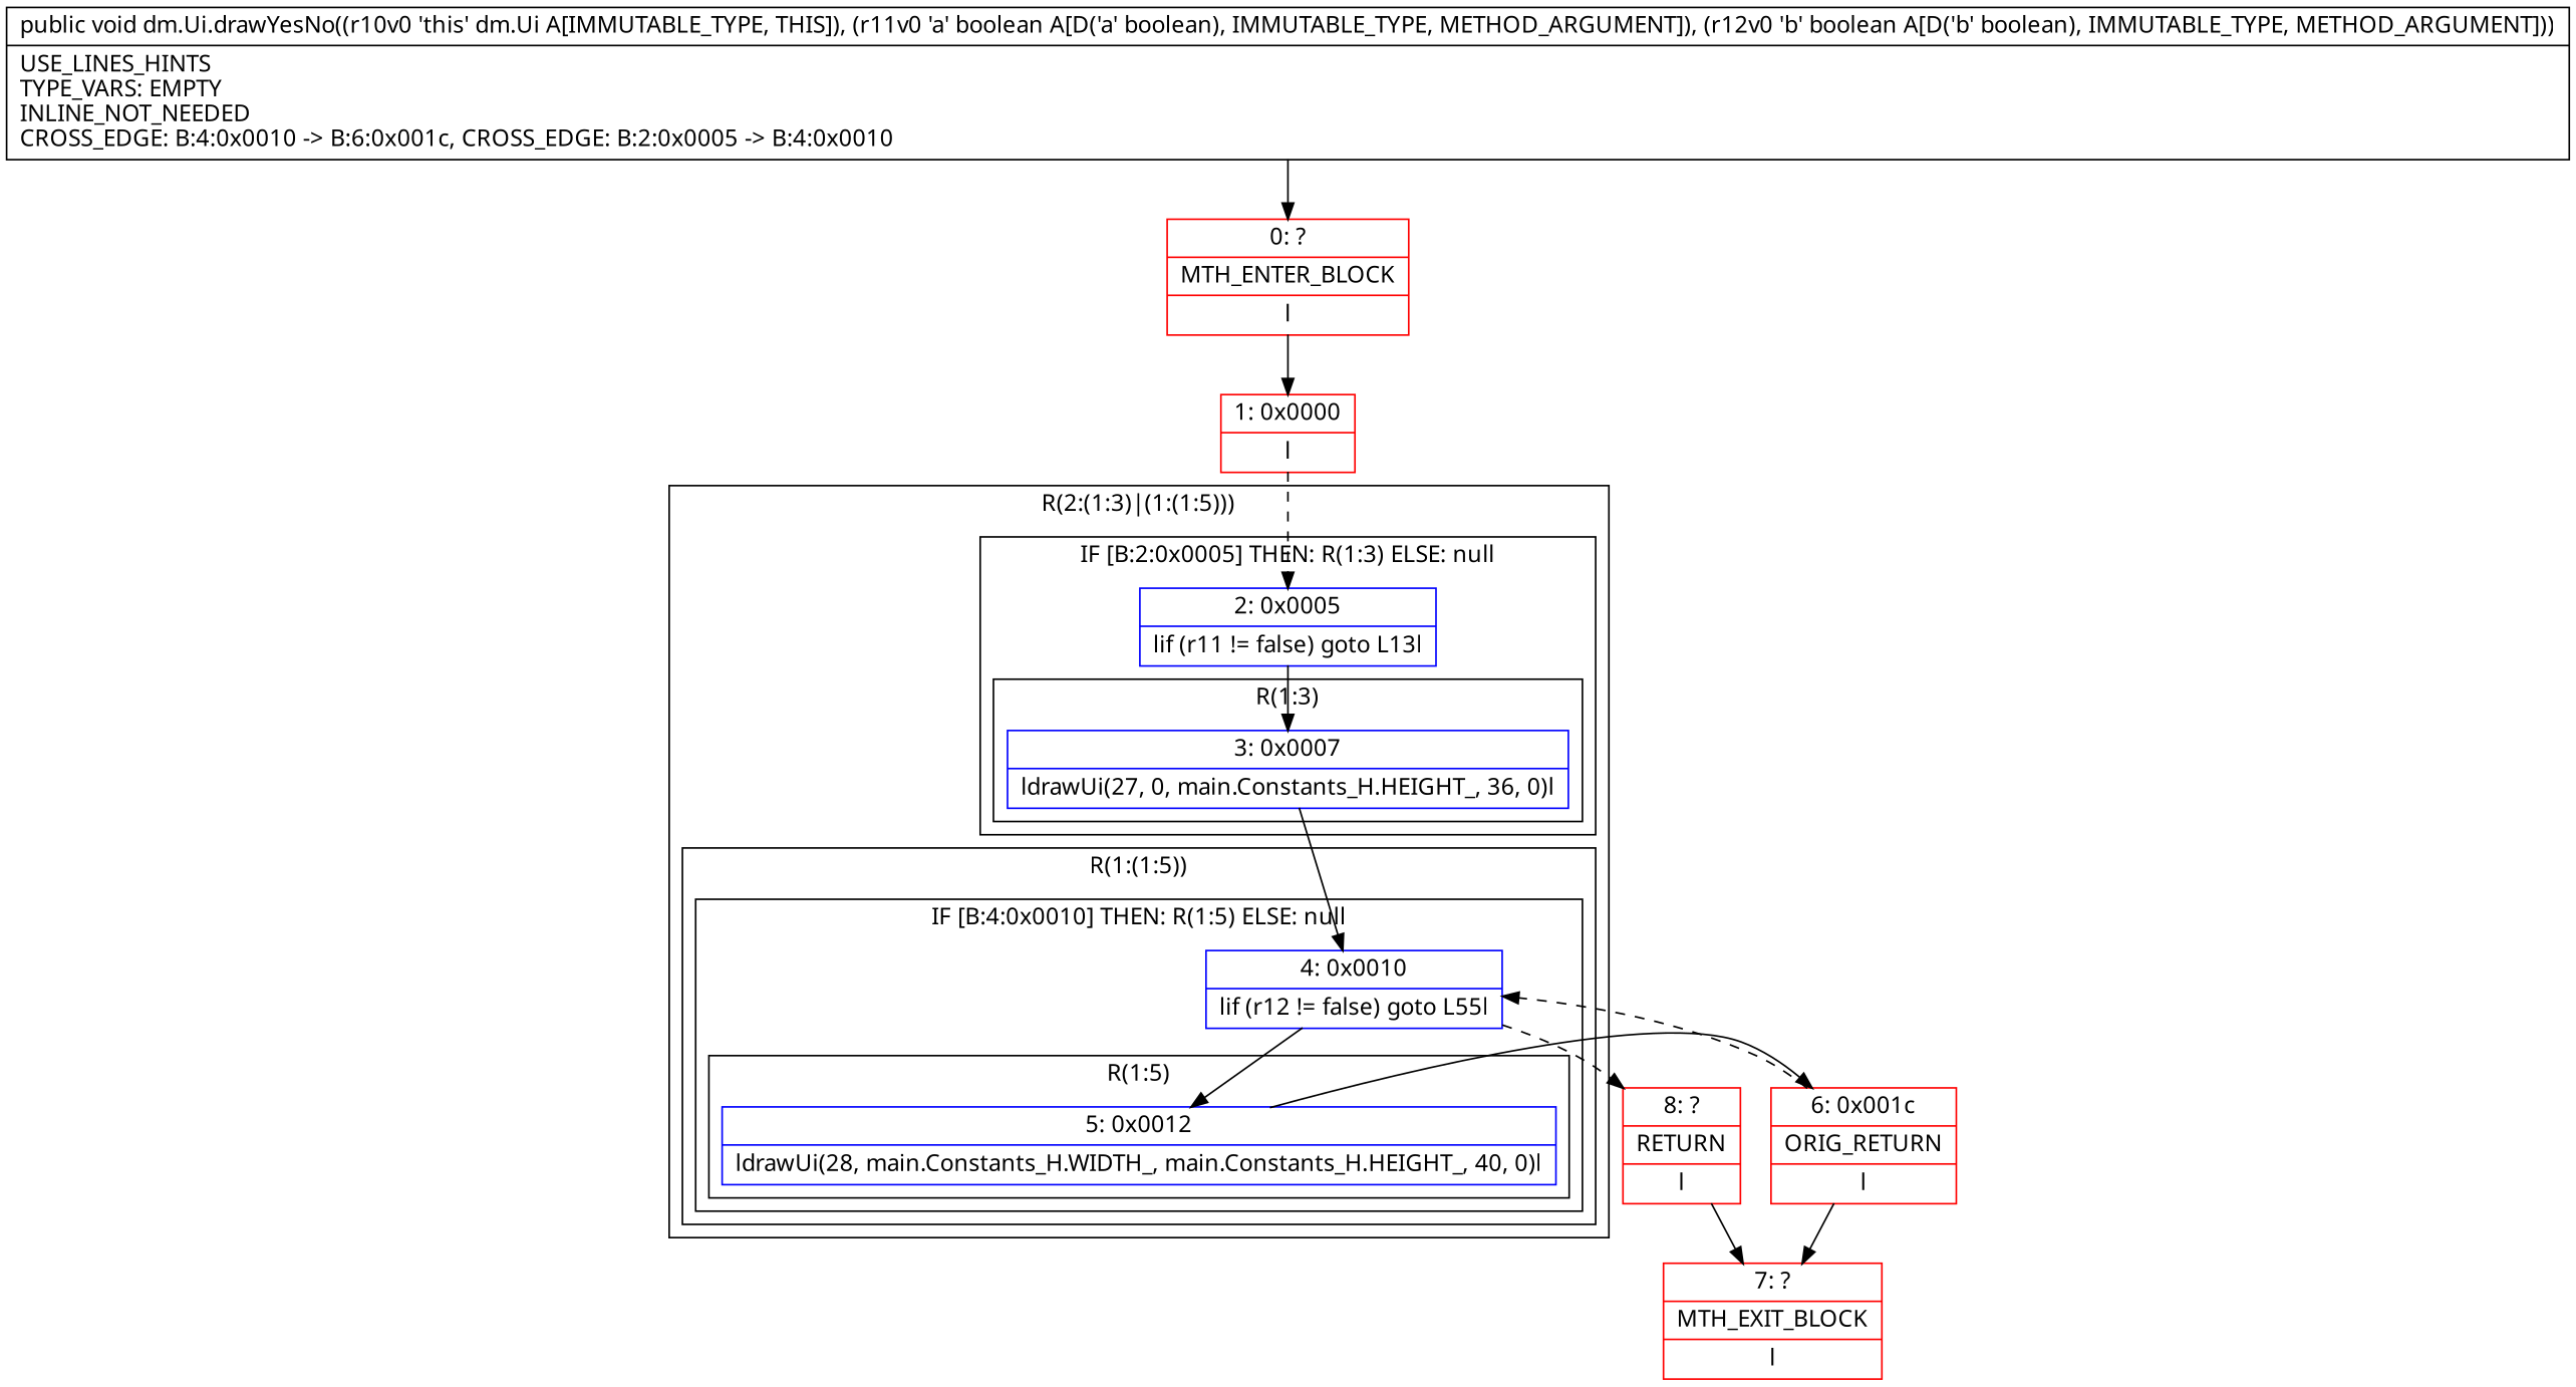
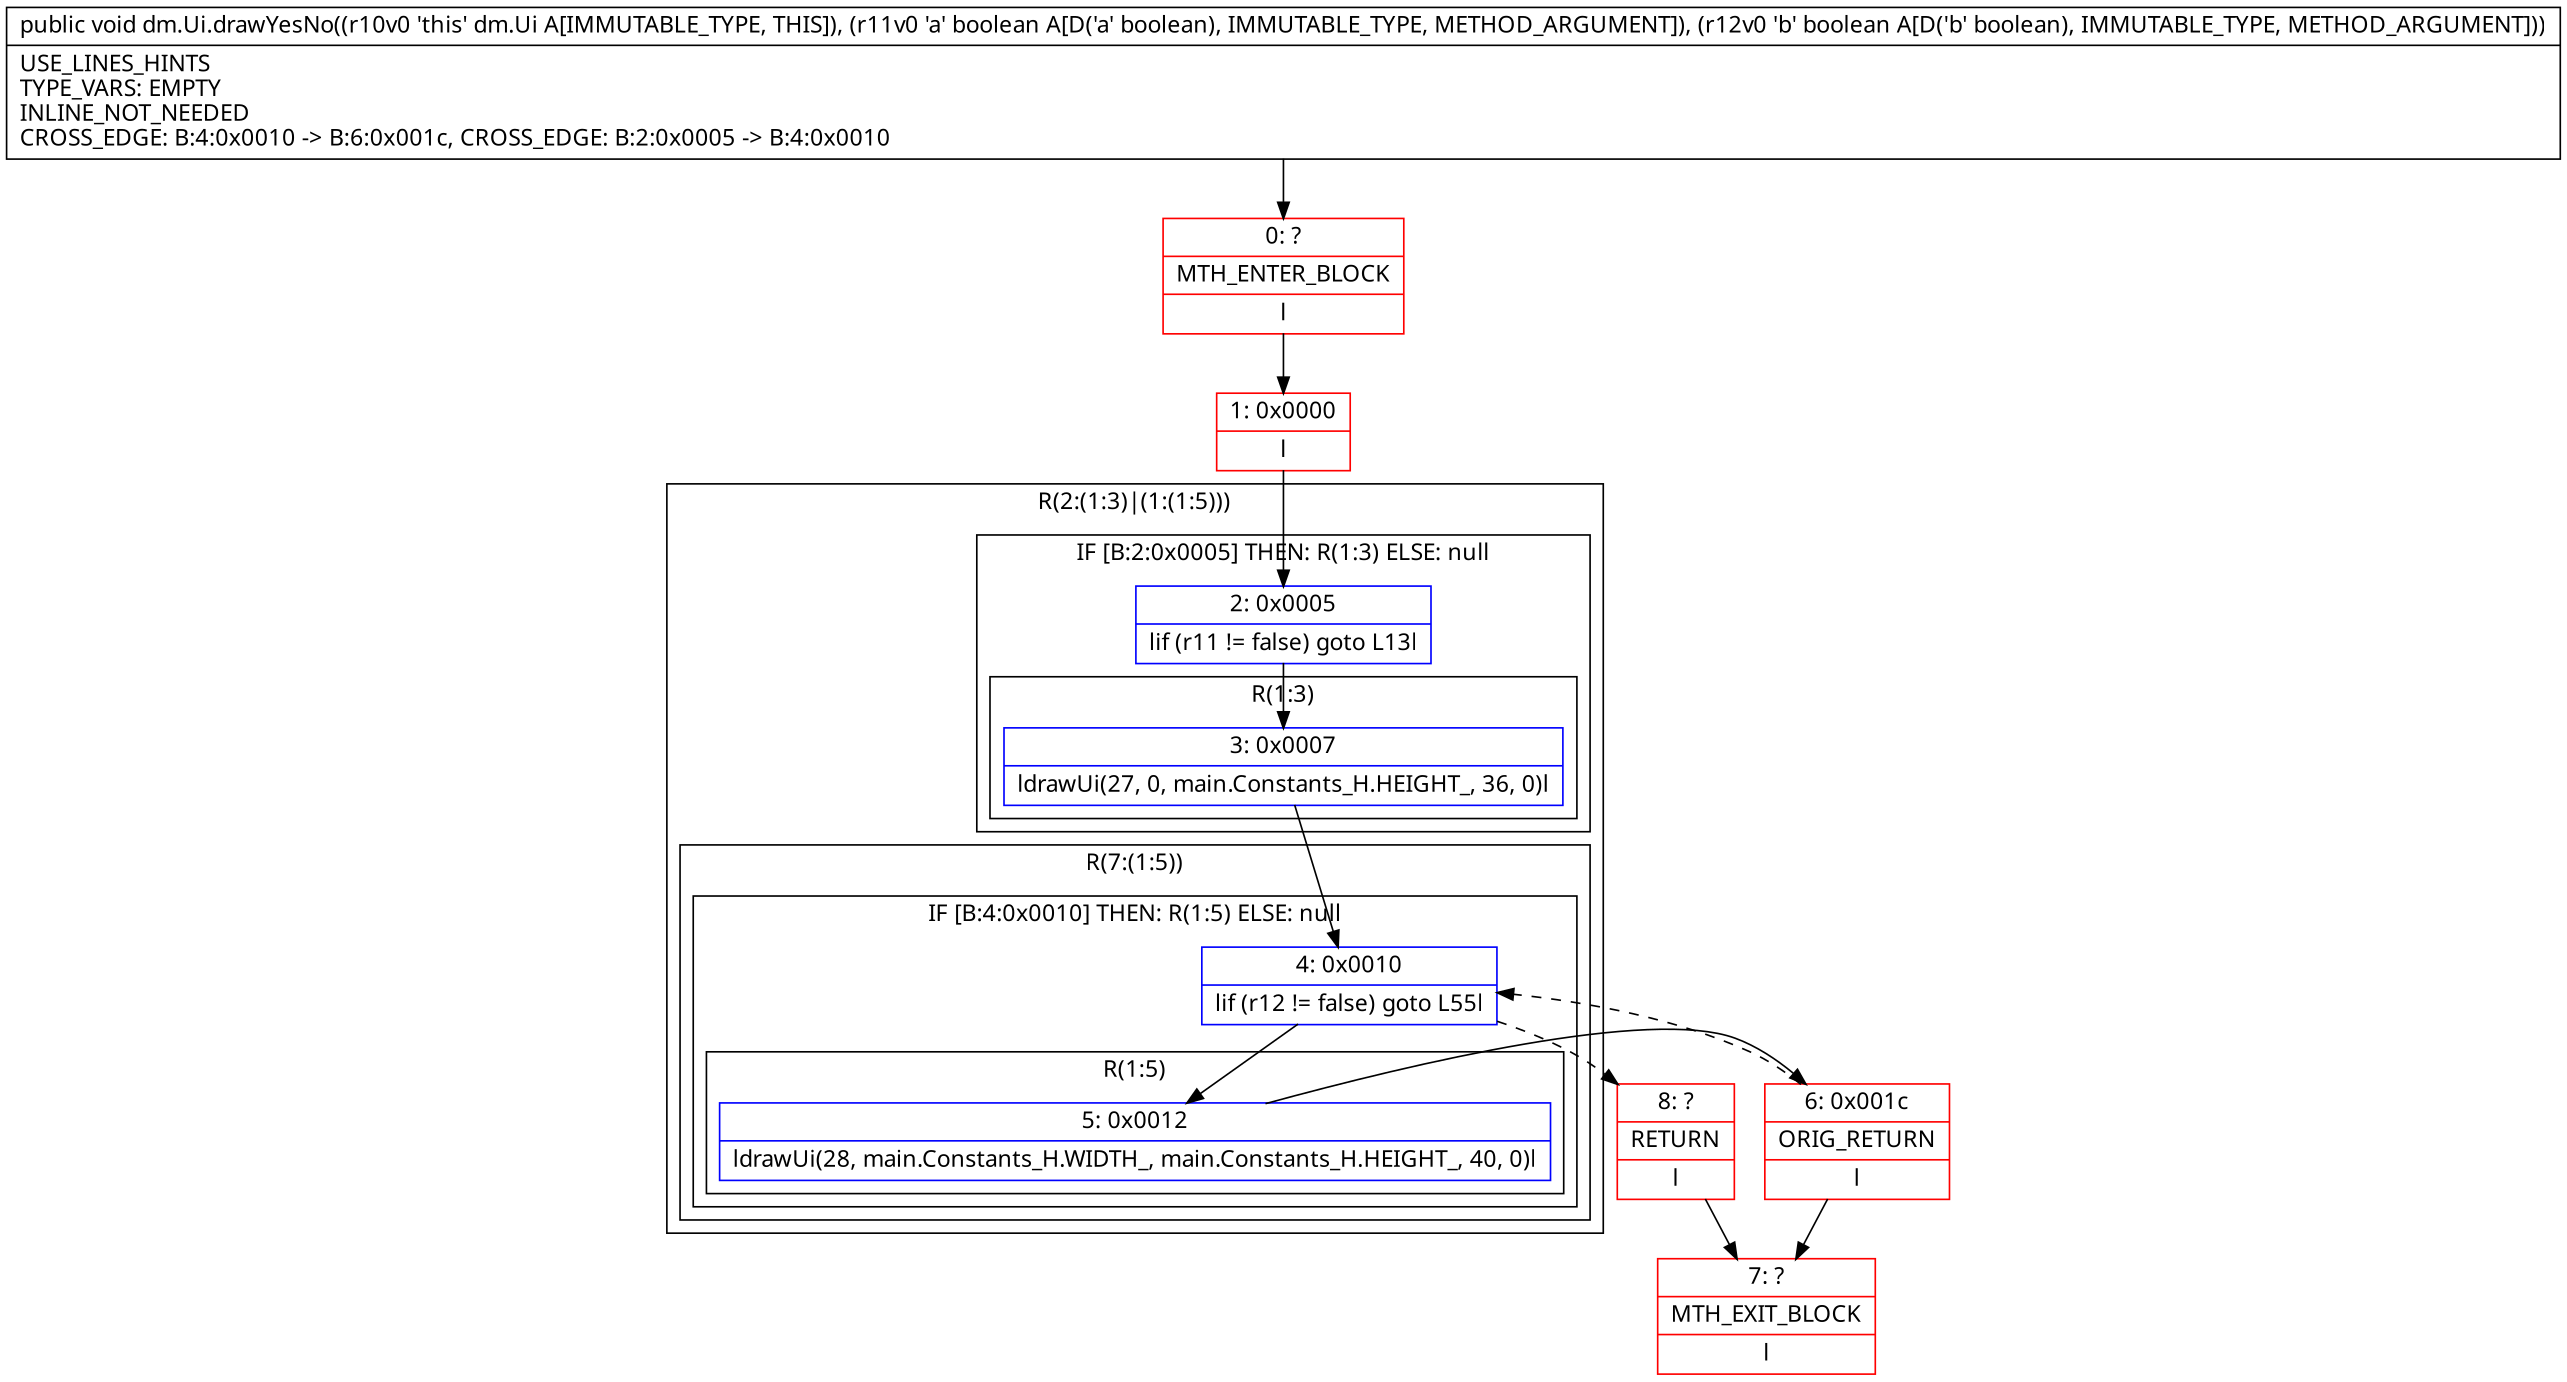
  digraph {
    fontname="Noto Sans"
    node [color=red fontname="Noto Sans" shape=record]
    edge [fontname="Noto Sans"]
    n1 [color=blue label="{3\:\ 0x0007|ldrawUi(27, 0, main.Constants_H.HEIGHT_, 36, 0)l}"]
    n2 [color=blue label="{2\:\ 0x0005|lif (r11 != false) goto L13l}"]
    n3 [color=blue label="{5\:\ 0x0012|ldrawUi(28, main.Constants_H.WIDTH_, main.Constants_H.HEIGHT_, 40, 0)l}"]
    n4 [color=blue label="{4\:\ 0x0010|lif (r12 != false) goto L55l}"]
    n5 [label="{6\:\ 0x001c|ORIG_RETURN\l|l}"]
    n6 [label="{8\:\ ?|RETURN\l|l}"]
    n7 [label="{7\:\ ?|MTH_EXIT_BLOCK\l|l}"]
    n8 [label="{0\:\ ?|MTH_ENTER_BLOCK\l|l}"]
    n9 [label="{1\:\ 0x0000|l}"]
    n10 [label="{public void dm.Ui.drawYesNo((r10v0 'this' dm.Ui A[IMMUTABLE_TYPE, THIS]), (r11v0 'a' boolean A[D('a' boolean), IMMUTABLE_TYPE, METHOD_ARGUMENT]), (r12v0 'b' boolean A[D('b' boolean), IMMUTABLE_TYPE, METHOD_ARGUMENT]))  | USE_LINES_HINTS\lTYPE_VARS: EMPTY\lINLINE_NOT_NEEDED\lCROSS_EDGE: B:4:0x0010 \-\> B:6:0x001c, CROSS_EDGE: B:2:0x0005 \-\> B:4:0x0010\l}" color=""]
    subgraph cluster_1 {
      label="R(2:(1:3)|(1:(1:5)))"
      subgraph cluster_2 {
        label="IF [B:2:0x0005] THEN: R(1:3) ELSE: null"
        n2
        subgraph cluster_3 {
          label="R(1:3)"
          n1
        }
      }
      subgraph cluster_4 {
-       label="R(1:(1:5))"
+       label="R(7:(1:5))"
        subgraph cluster_5 {
          label="IF [B:4:0x0010] THEN: R(1:5) ELSE: null"
          n4
          subgraph cluster_6 {
            label="R(1:5)"
            n3
          }
        }
      }
    }
    n1 -> n4
    n2 -> n1
    n3 -> n5
    n4 -> n3
    n4 -> n6 [style=dashed]
    n5 -> n4 [style=dashed]
    n5 -> n7
    n6 -> n7
    n8 -> n9
-   n9 -> n2 [style=dashed]
+   n9 -> n2
    n10 -> n8
  }
